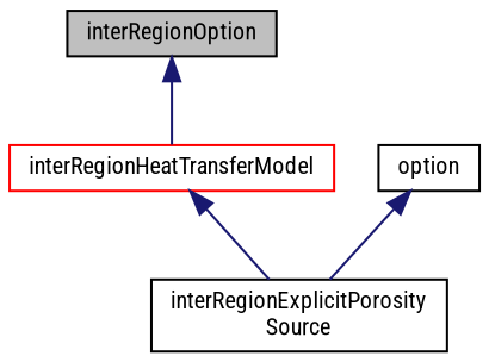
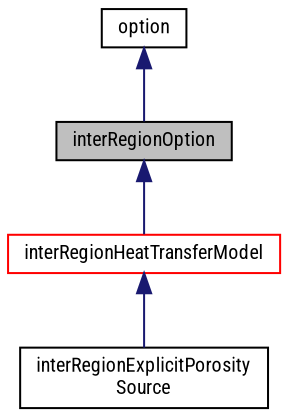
  digraph {
    fontname="Roboto Condensed"
    node [color=black fontname="Roboto Condensed" fontsize=10 shape=record]
    edge [color=midnightblue dir=back fontname="Roboto Condensed" fontsize=10 labelfontname=Helvetica labelfontsize=10 style=solid]
    n1 [fillcolor=grey75 fontcolor=black height=0.2 label=interRegionOption style=filled width=0.4]
    n2 [color=red height=0.2 label=interRegionHeatTransferModel width=0.4]
    n3 [height=0.2 label="interRegionExplicitPorosity\lSource" width=0.4]
    n4 [height=0.2 label=option width=0.4]
    n1 -> n2
    n2 -> n3
-   n4 -> n3
+   n4 -> n1
  }
